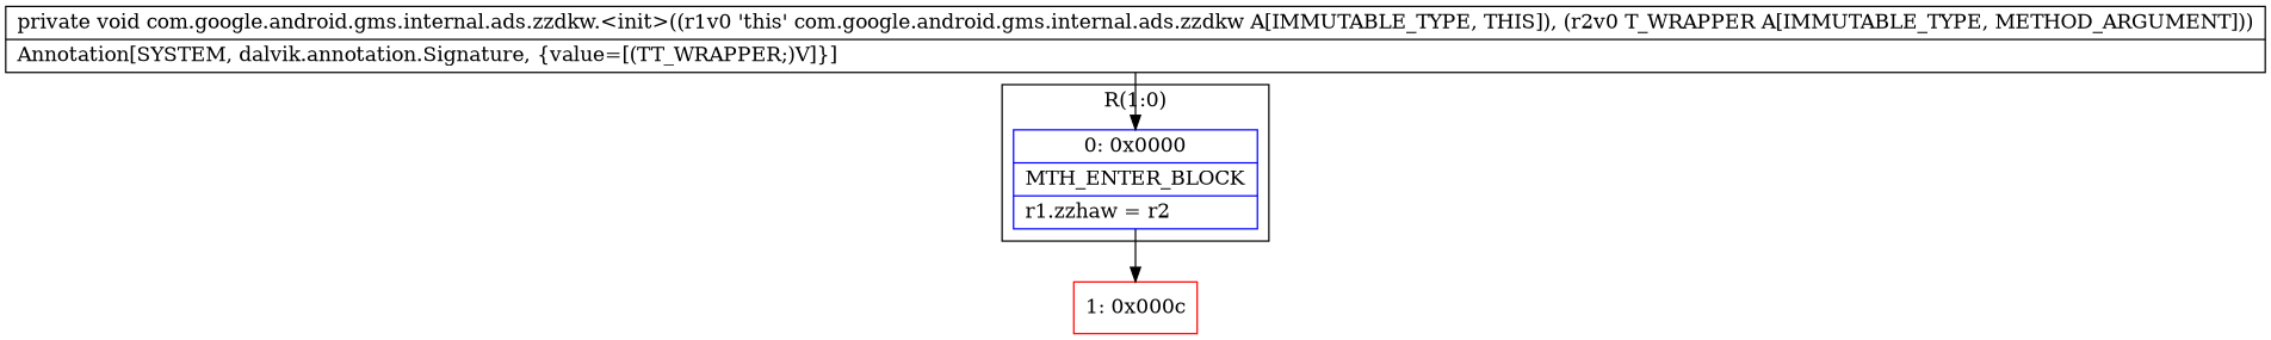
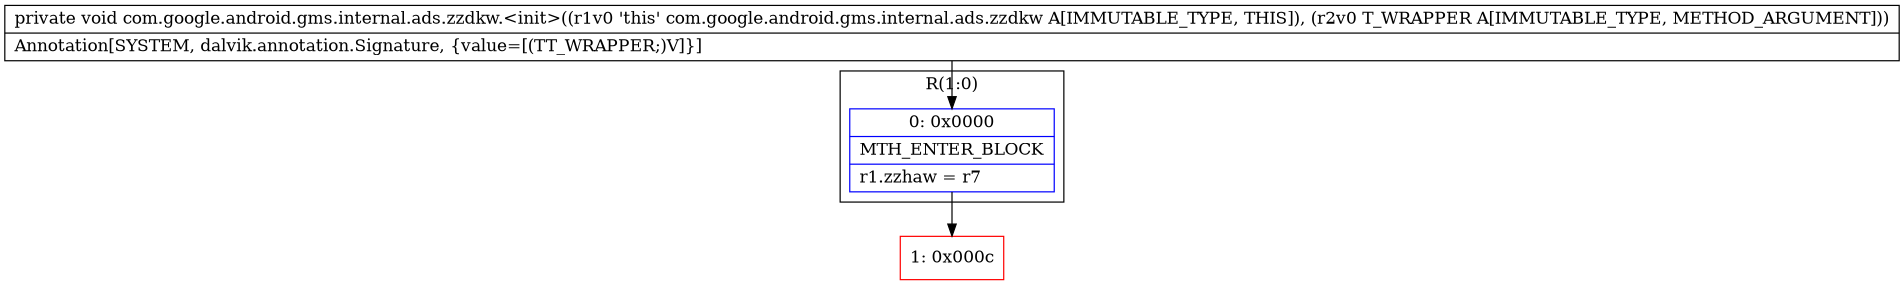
  digraph {
    node [shape=record]
-   n1 [color=blue label="{0\:\ 0x0000|MTH_ENTER_BLOCK\l|r1.zzhaw = r2\l}"]
+   n1 [color=blue label="{0\:\ 0x0000|MTH_ENTER_BLOCK\l|r1.zzhaw = r7\l}"]
    n2 [color=red label="{1\:\ 0x000c}"]
    n3 [label="{private void com.google.android.gms.internal.ads.zzdkw.\<init\>((r1v0 'this' com.google.android.gms.internal.ads.zzdkw A[IMMUTABLE_TYPE, THIS]), (r2v0 T_WRAPPER A[IMMUTABLE_TYPE, METHOD_ARGUMENT]))  | Annotation[SYSTEM, dalvik.annotation.Signature, \{value=[(TT_WRAPPER;)V]\}]\l}"]
    subgraph cluster_1 {
      label="R(1:0)"
      n1
    }
    n1 -> n2
    n3 -> n1
  }
